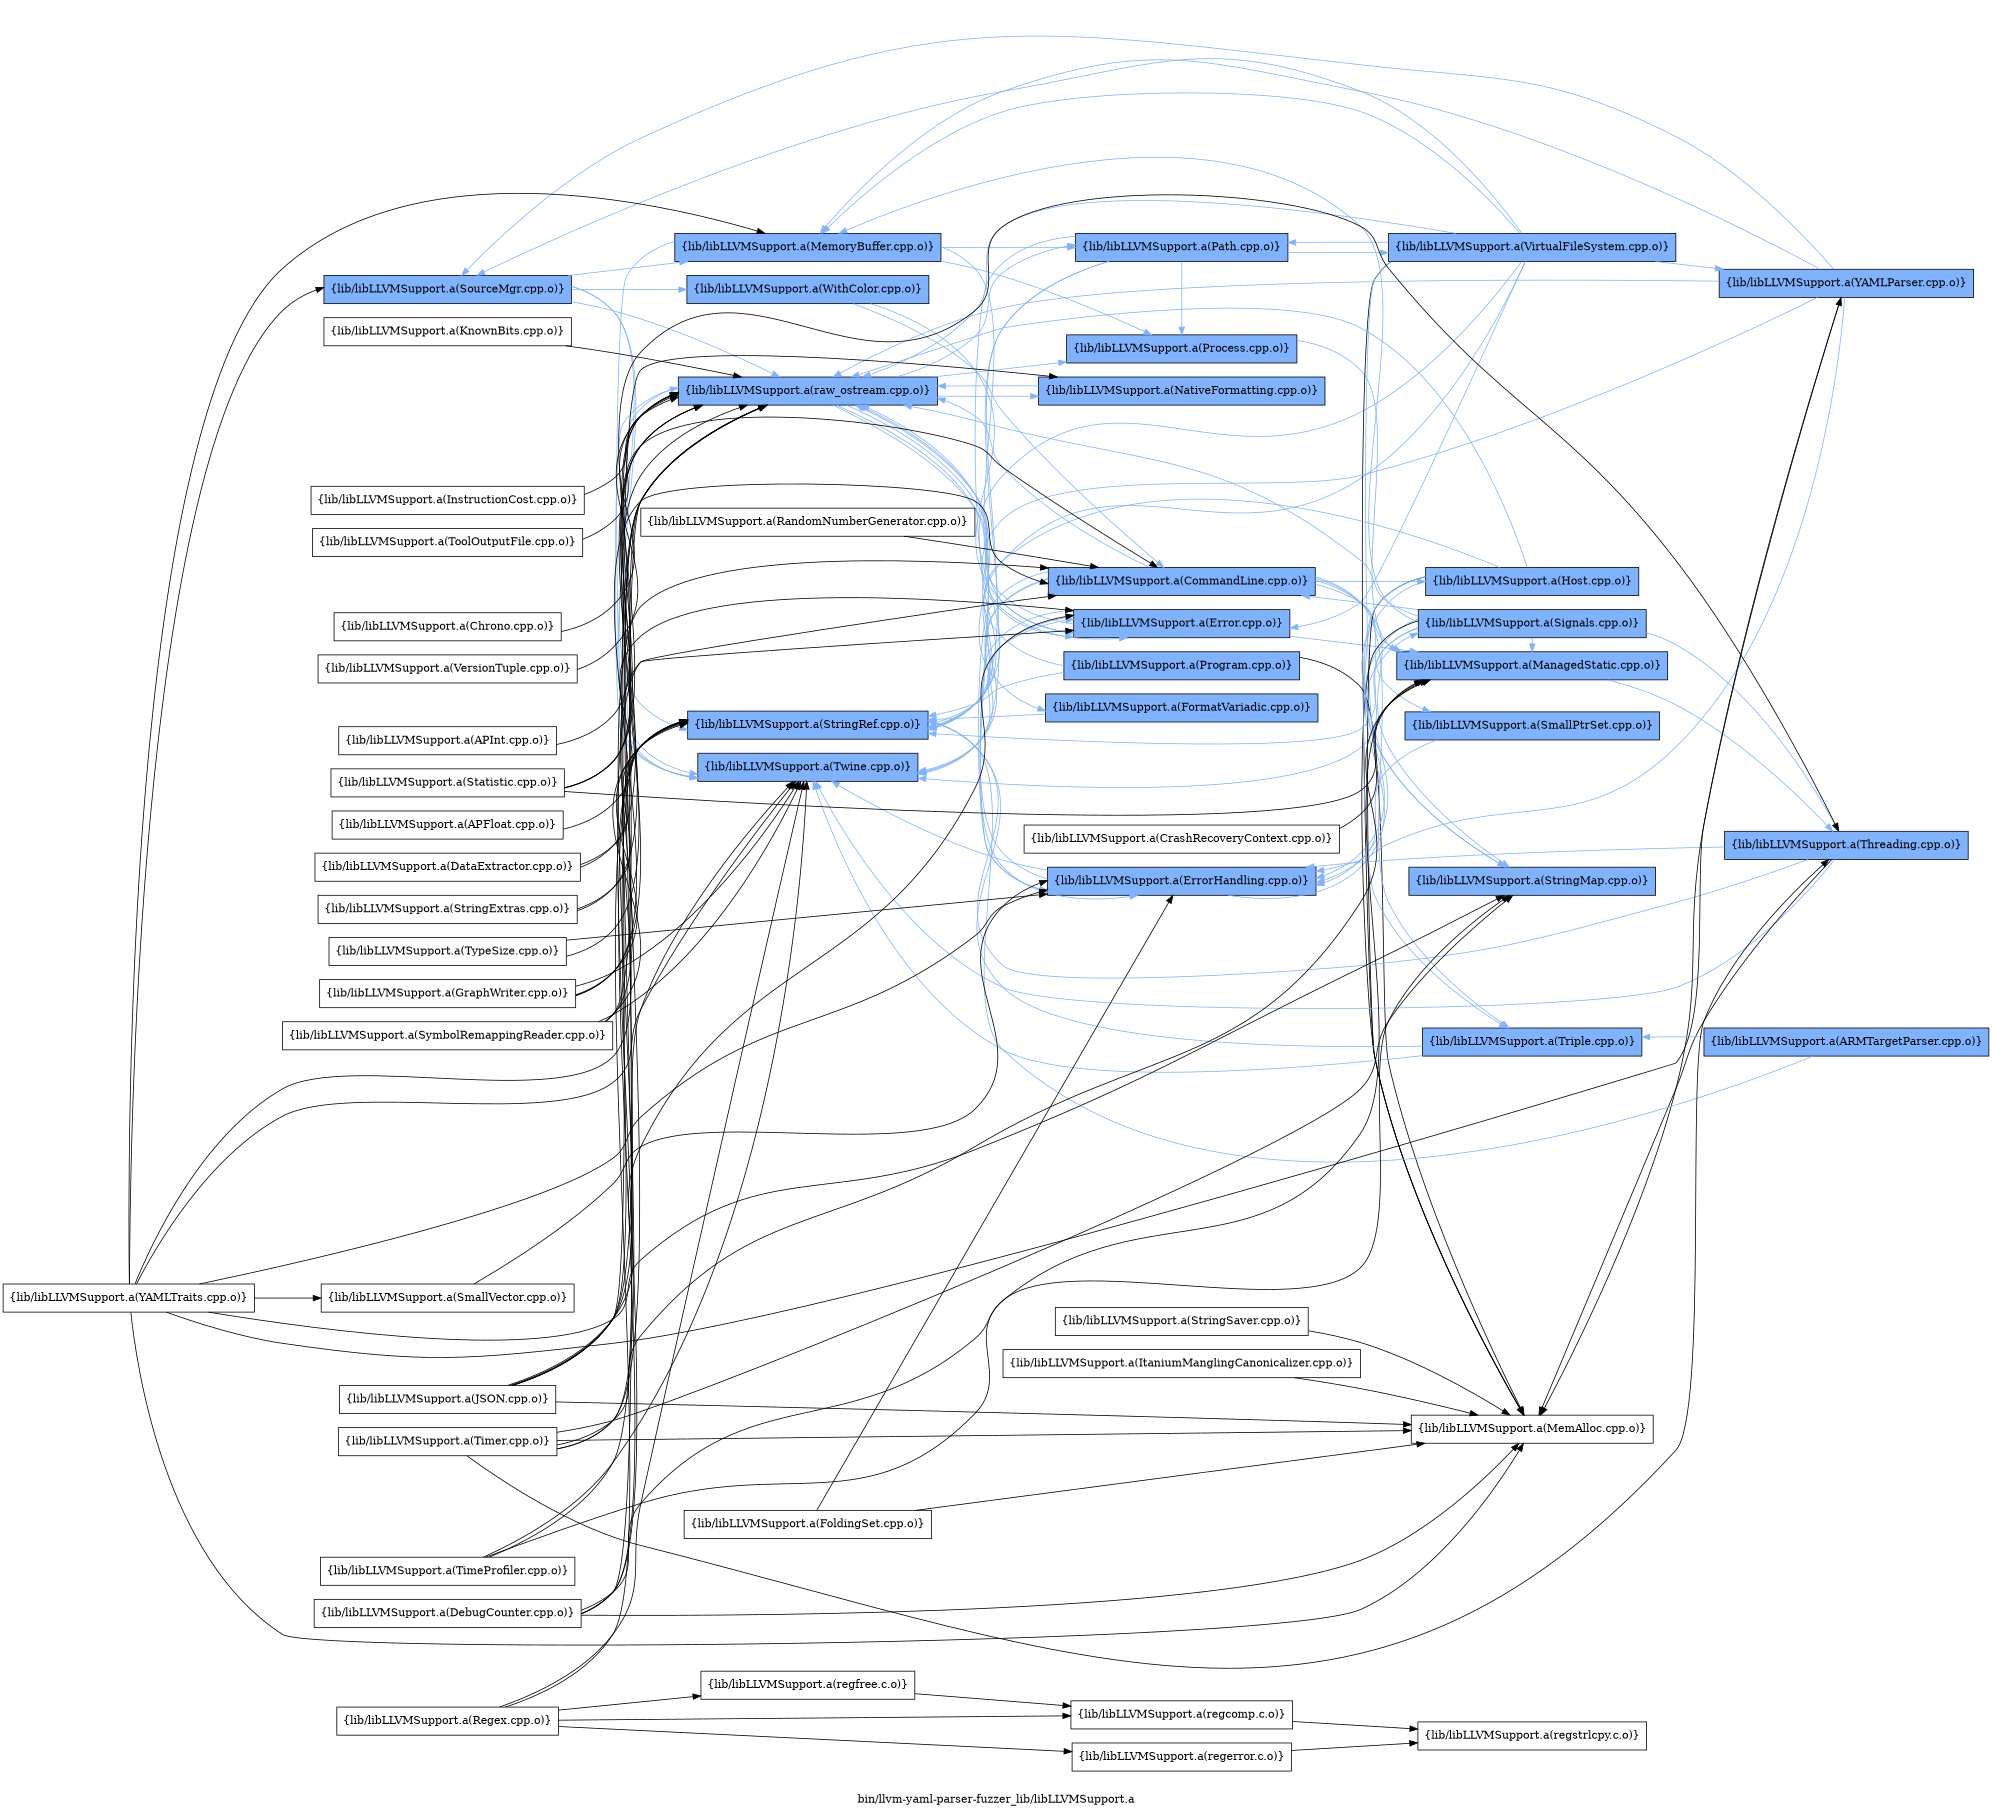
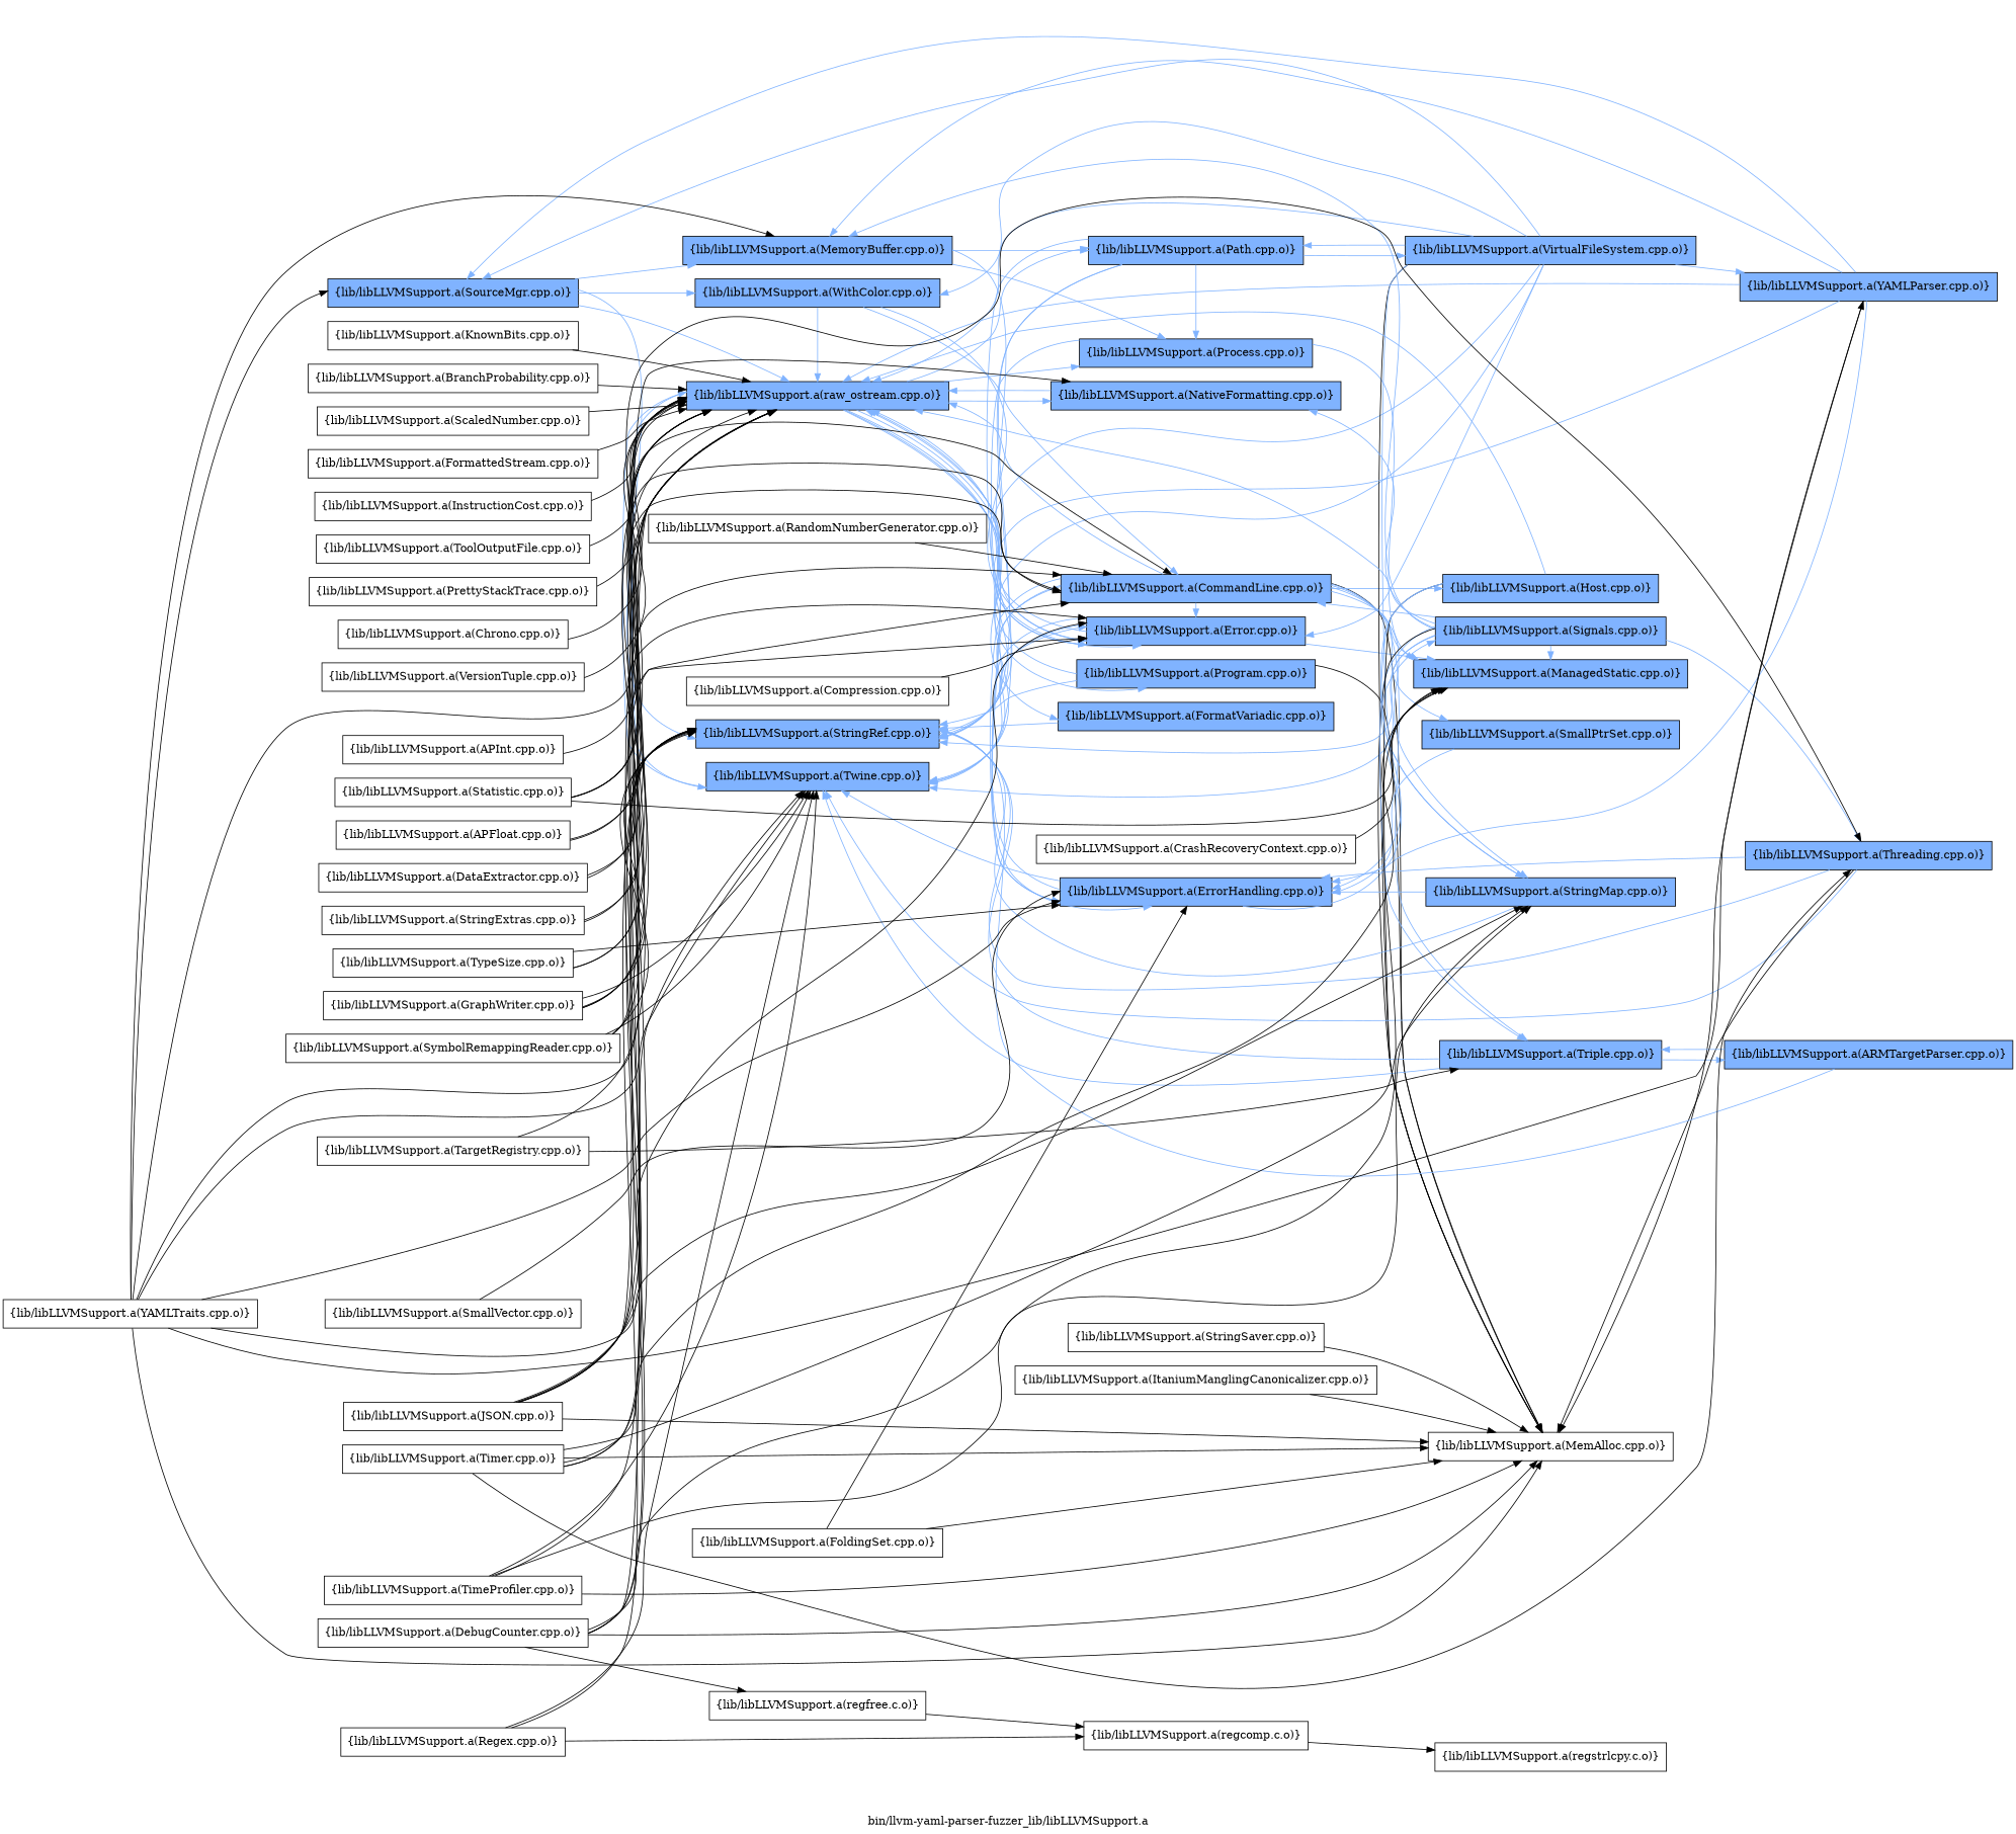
  digraph {
    label="bin/llvm-yaml-parser-fuzzer_lib/libLLVMSupport.a"
    rankdir=LR
    node [group=0 shape=box]
    edge [color="0.600000 0.5 1"]
    n1 [fillcolor="0.600000 0.5 1" group=1 label="{lib/libLLVMSupport.a(SourceMgr.cpp.o)}" style=filled]
    n2 [fillcolor="0.600000 0.5 1" group=1 label="{lib/libLLVMSupport.a(MemoryBuffer.cpp.o)}" style=filled]
    n3 [fillcolor="0.600000 0.5 1" group=1 label="{lib/libLLVMSupport.a(raw_ostream.cpp.o)}" style=filled]
    n4 [fillcolor="0.600000 0.5 1" group=1 label="{lib/libLLVMSupport.a(StringRef.cpp.o)}" style=filled]
    n5 [fillcolor="0.600000 0.5 1" group=1 label="{lib/libLLVMSupport.a(Twine.cpp.o)}" style=filled]
    n6 [fillcolor="0.600000 0.5 1" group=1 label="{lib/libLLVMSupport.a(WithColor.cpp.o)}" style=filled]
    n7 [fillcolor="0.600000 0.5 1" group=1 label="{lib/libLLVMSupport.a(Error.cpp.o)}" style=filled]
    n8 [fillcolor="0.600000 0.5 1" group=1 label="{lib/libLLVMSupport.a(Path.cpp.o)}" style=filled]
    n9 [fillcolor="0.600000 0.5 1" group=1 label="{lib/libLLVMSupport.a(Process.cpp.o)}" style=filled]
    n10 [fillcolor="0.600000 0.5 1" group=1 label="{lib/libLLVMSupport.a(NativeFormatting.cpp.o)}" style=filled]
    n11 [fillcolor="0.600000 0.5 1" group=1 label="{lib/libLLVMSupport.a(FormatVariadic.cpp.o)}" style=filled]
    n12 [fillcolor="0.600000 0.5 1" group=1 label="{lib/libLLVMSupport.a(Program.cpp.o)}" style=filled]
    n13 [fillcolor="0.600000 0.5 1" group=1 label="{lib/libLLVMSupport.a(ErrorHandling.cpp.o)}" style=filled]
    n14 [fillcolor="0.600000 0.5 1" group=1 label="{lib/libLLVMSupport.a(CommandLine.cpp.o)}" style=filled]
    n15 [fillcolor="0.600000 0.5 1" group=1 label="{lib/libLLVMSupport.a(ManagedStatic.cpp.o)}" style=filled]
    n16 [fillcolor="0.600000 0.5 1" group=1 label="{lib/libLLVMSupport.a(VirtualFileSystem.cpp.o)}" style=filled]
    n17 [label="{lib/libLLVMSupport.a(MemAlloc.cpp.o)}"]
    n18 [fillcolor="0.600000 0.5 1" group=1 label="{lib/libLLVMSupport.a(Signals.cpp.o)}" style=filled]
    n19 [fillcolor="0.600000 0.5 1" group=1 label="{lib/libLLVMSupport.a(Host.cpp.o)}" style=filled]
    n20 [fillcolor="0.600000 0.5 1" group=1 label="{lib/libLLVMSupport.a(SmallPtrSet.cpp.o)}" style=filled]
    n21 [fillcolor="0.600000 0.5 1" group=1 label="{lib/libLLVMSupport.a(StringMap.cpp.o)}" style=filled]
    n22 [fillcolor="0.600000 0.5 1" group=1 label="{lib/libLLVMSupport.a(Triple.cpp.o)}" style=filled]
    n23 [fillcolor="0.600000 0.5 1" group=1 label="{lib/libLLVMSupport.a(Threading.cpp.o)}" style=filled]
    n24 [fillcolor="0.600000 0.5 1" group=1 label="{lib/libLLVMSupport.a(YAMLParser.cpp.o)}" style=filled]
    n25 [fillcolor="0.600000 0.5 1" group=1 label="{lib/libLLVMSupport.a(ARMTargetParser.cpp.o)}" style=filled]
    n26 [label="{lib/libLLVMSupport.a(SmallVector.cpp.o)}"]
    n27 [label="{lib/libLLVMSupport.a(APFloat.cpp.o)}"]
    n28 [label="{lib/libLLVMSupport.a(APInt.cpp.o)}"]
    n29 [label="{lib/libLLVMSupport.a(FoldingSet.cpp.o)}"]
    n30 [label="{lib/libLLVMSupport.a(StringSaver.cpp.o)}"]
    n31 [label="{lib/libLLVMSupport.a(CrashRecoveryContext.cpp.o)}"]
    n32 [label="{lib/libLLVMSupport.a(StringExtras.cpp.o)}"]
+   n33 [label="{lib/libLLVMSupport.a(TargetRegistry.cpp.o)}"]
    n34 [label="{lib/libLLVMSupport.a(TypeSize.cpp.o)}"]
    n35 [label="{lib/libLLVMSupport.a(KnownBits.cpp.o)}"]
    n36 [label="{lib/libLLVMSupport.a(GraphWriter.cpp.o)}"]
+   n37 [label="{lib/libLLVMSupport.a(BranchProbability.cpp.o)}"]
+   n38 [label="{lib/libLLVMSupport.a(ScaledNumber.cpp.o)}"]
    n39 [label="{lib/libLLVMSupport.a(Statistic.cpp.o)}"]
    n40 [label="{lib/libLLVMSupport.a(Timer.cpp.o)}"]
    n41 [label="{lib/libLLVMSupport.a(DebugCounter.cpp.o)}"]
+   n42 [label="{lib/libLLVMSupport.a(Compression.cpp.o)}"]
    n43 [label="{lib/libLLVMSupport.a(ItaniumManglingCanonicalizer.cpp.o)}"]
    n44 [label="{lib/libLLVMSupport.a(SymbolRemappingReader.cpp.o)}"]
    n45 [label="{lib/libLLVMSupport.a(DataExtractor.cpp.o)}"]
+   n46 [label="{lib/libLLVMSupport.a(FormattedStream.cpp.o)}"]
    n47 [label="{lib/libLLVMSupport.a(Regex.cpp.o)}"]
    n48 [label="{lib/libLLVMSupport.a(regcomp.c.o)}"]
    n49 [label="{lib/libLLVMSupport.a(regfree.c.o)}"]
-   n50 [label="{lib/libLLVMSupport.a(regerror.c.o)}"]
    n51 [label="{lib/libLLVMSupport.a(regstrlcpy.c.o)}"]
    n52 [label="{lib/libLLVMSupport.a(InstructionCost.cpp.o)}"]
    n53 [label="{lib/libLLVMSupport.a(ToolOutputFile.cpp.o)}"]
+   n54 [label="{lib/libLLVMSupport.a(PrettyStackTrace.cpp.o)}"]
    n55 [label="{lib/libLLVMSupport.a(Chrono.cpp.o)}"]
    n56 [label="{lib/libLLVMSupport.a(TimeProfiler.cpp.o)}"]
    n57 [label="{lib/libLLVMSupport.a(JSON.cpp.o)}"]
    n58 [label="{lib/libLLVMSupport.a(RandomNumberGenerator.cpp.o)}"]
    n59 [label="{lib/libLLVMSupport.a(YAMLTraits.cpp.o)}"]
    n60 [label="{lib/libLLVMSupport.a(VersionTuple.cpp.o)}"]
    subgraph sub_1 {
      rank=same
      n1
    }
    subgraph sub_2 {
      rank=same
      n2
      n3
      n4
      n5
      n6
    }
    subgraph sub_3 {
      rank=same
      n7
      n8
      n9
      n10
      n11
      n12
      n13
      n14
    }
    subgraph sub_4 {
      rank=same
      n15
      n16
      n17
      n18
      n19
      n20
      n21
      n22
    }
    subgraph sub_5 {
      rank=same
      n1
    }
    subgraph sub_6 {
      rank=same
      n2
      n3
      n4
      n5
      n6
    }
    subgraph sub_7 {
      rank=same
      n7
      n8
      n9
      n10
      n11
      n12
      n13
      n14
    }
    subgraph sub_8 {
      rank=same
      n15
      n16
      n17
      n18
      n19
      n20
      n21
      n22
    }
    n1 -> n2
    n1 -> n3
    n1 -> n4
-   n1 -> n5
    n1 -> n6
-   n2 -> n5
    n2 -> n7
    n2 -> n8
    n2 -> n9
    n3 -> n5
    n3 -> n7
    n3 -> n8
    n3 -> n9
    n3 -> n10
    n3 -> n11
+   n3 -> n12
    n3 -> n13
    n4 -> n7
    n5 -> n3
+   n6 -> n3
    n6 -> n7
    n6 -> n14
    n7 -> n3
    n7 -> n5
    n7 -> n13
    n7 -> n15
    n8 -> n4
    n8 -> n5
    n8 -> n7
    n8 -> n9
    n8 -> n16
+   n9 -> n7
    n9 -> n15
    n10 -> n3
    n11 -> n4
    n12 -> n3
    n12 -> n4
    n12 -> n17 [color=""]
    n13 -> n3
    n13 -> n5
    n13 -> n18
    n14 -> n3
    n14 -> n4
    n14 -> n5
+   n14 -> n7
    n14 -> n13
    n14 -> n15
+   n14 -> n17 [color=""]
    n14 -> n19
    n14 -> n20
    n14 -> n21
    n14 -> n22
-   n15 -> n23
    n16 -> n1
-   n16 -> n2
+   n16 -> n6
    n16 -> n3
    n16 -> n4
    n16 -> n5
    n16 -> n7
    n16 -> n8
    n16 -> n17 [color=""]
    n16 -> n21
    n16 -> n24
    n18 -> n2
    n18 -> n3
    n18 -> n4
    n18 -> n5
+   n18 -> n10
    n18 -> n13
    n18 -> n14
    n18 -> n15
    n18 -> n17 [color=""]
    n18 -> n23
    n19 -> n3
-   n19 -> n4
+   n21 -> n4
    n19 -> n17 [color=""]
    n19 -> n21
    n19 -> n22
    n20 -> n13
-   n19 -> n13
+   n21 -> n13
    n22 -> n4
    n22 -> n5
+   n22 -> n25
    n23 -> n4
    n23 -> n5
    n23 -> n13
    n23 -> n17 [color=""]
    n24 -> n1
    n24 -> n2
    n24 -> n3
    n24 -> n4
    n24 -> n13
    n24 -> n17 [color=""]
    n25 -> n4
    n25 -> n22
    n26 -> n13 [color=""]
+   n27 -> n3 [color=""]
    n27 -> n7 [color=""]
    n28 -> n3 [color=""]
    n29 -> n13 [color=""]
    n29 -> n17 [color=""]
    n30 -> n17 [color=""]
    n31 -> n15 [color=""]
    n32 -> n3 [color=""]
    n32 -> n4 [color=""]
+   n33 -> n3 [color=""]
+   n33 -> n22 [color=""]
    n34 -> n3 [color=""]
    n34 -> n13 [color=""]
+   n34 -> n14 [color=""]
    n35 -> n3 [color=""]
    n36 -> n3 [color=""]
    n36 -> n4 [color=""]
    n36 -> n5 [color=""]
    n36 -> n14 [color=""]
+   n37 -> n3 [color=""]
+   n38 -> n3 [color=""]
    n39 -> n3 [color=""]
    n39 -> n14 [color=""]
    n39 -> n15 [color=""]
    n39 -> n23 [color=""]
    n40 -> n3 [color=""]
    n40 -> n14 [color=""]
    n40 -> n15 [color=""]
    n40 -> n17 [color=""]
    n40 -> n21 [color=""]
    n40 -> n23 [color=""]
    n41 -> n3 [color=""]
    n41 -> n4 [color=""]
    n41 -> n14 [color=""]
    n41 -> n15 [color=""]
    n41 -> n17 [color=""]
+   n42 -> n7 [color=""]
    n43 -> n17 [color=""]
    n44 -> n3 [color=""]
    n44 -> n4 [color=""]
    n44 -> n5 [color=""]
    n44 -> n7 [color=""]
    n45 -> n3 [color=""]
    n45 -> n4 [color=""]
+   n46 -> n3 [color=""]
    n47 -> n4 [color=""]
    n47 -> n5 [color=""]
    n47 -> n48 [color=""]
-   n47 -> n49 [color=""]
-   n47 -> n50 [color=""]
+   n41 -> n49 [color=""]
    n48 -> n51 [color=""]
    n49 -> n48 [color=""]
-   n50 -> n51 [color=""]
    n52 -> n3 [color=""]
    n53 -> n3 [color=""]
+   n54 -> n3 [color=""]
    n55 -> n3 [color=""]
    n56 -> n3 [color=""]
    n56 -> n5 [color=""]
+   n56 -> n17 [color=""]
    n56 -> n21 [color=""]
    n57 -> n3 [color=""]
    n57 -> n4 [color=""]
    n57 -> n5 [color=""]
    n57 -> n7 [color=""]
    n57 -> n10 [color=""]
    n57 -> n17 [color=""]
    n58 -> n14 [color=""]
    n59 -> n1 [color=""]
    n59 -> n2 [color=""]
-   n59 -> n26 [color=""]
+   n59 -> n3 [color=""]
    n59 -> n4 [color=""]
    n59 -> n5 [color=""]
    n59 -> n13 [color=""]
    n59 -> n17 [color=""]
    n59 -> n21 [color=""]
    n59 -> n24 [color=""]
    n60 -> n3 [color=""]
  }
